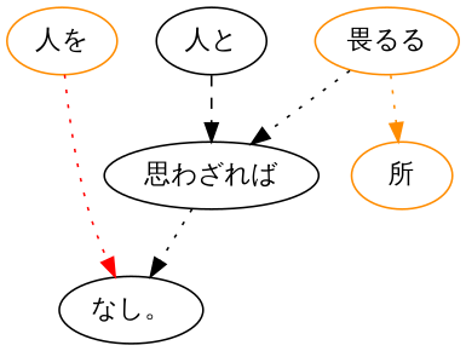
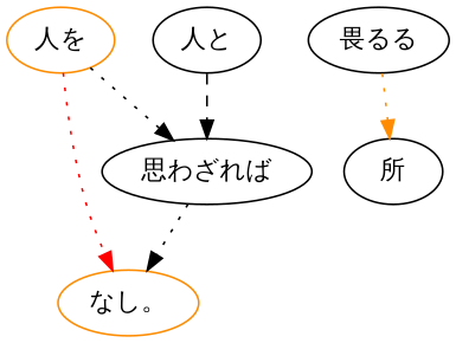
  digraph {
    fontname=Oswald
    node [color=black fontname=Oswald]
    edge [color=black fontname=Oswald style=dotted]
    n1 [color=darkorange label="人を"]
    n2 [label="思わざれば"]
-   n3 [label="なし。"]
+   n3 [color=darkorange label="なし。"]
    n4 [label="人と"]
-   n5 [color=darkorange label="畏るる"]
-   n6 [color=darkorange label="所"]
-   n5 -> n2
+   n5 [label="畏るる"]
+   n6 [label="所"]
+   n1 -> n2
    n1 -> n3 [color=red]
    n2 -> n3
    n4 -> n2 [style=dashed]
    n5 -> n6 [color=darkorange]
  }
